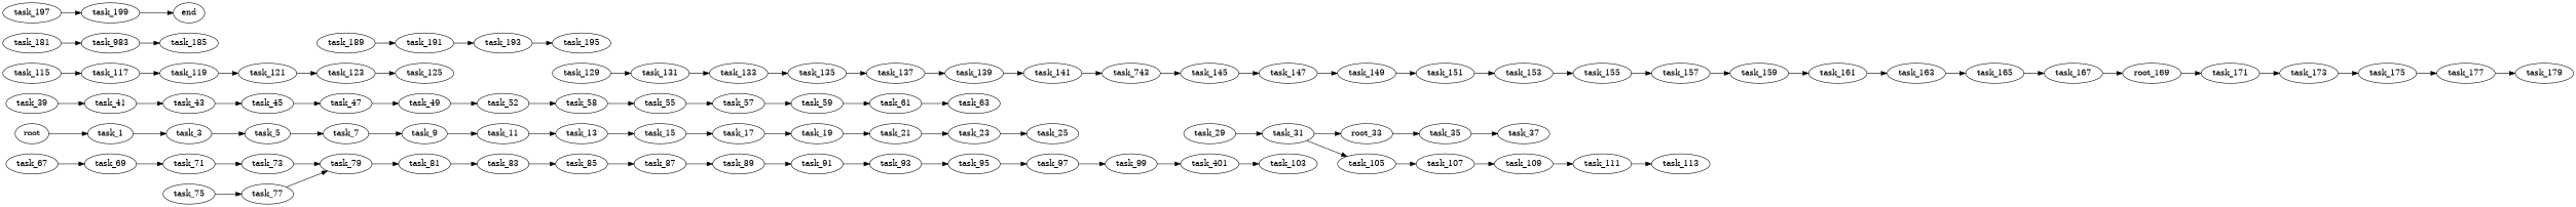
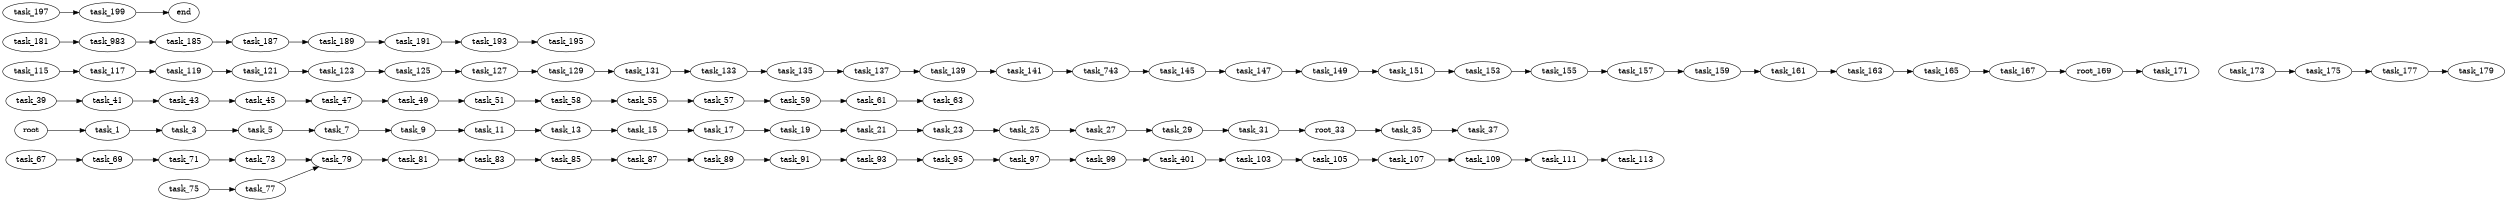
  digraph {
    rankdir=LR
    root
    task_1
    task_3
    task_5
    task_7
    task_9
    task_11
    task_13
    task_15
    task_17
    task_19
    task_21
    task_23
    task_25
+   task_27
    task_29
    task_31
    n18 [label=root_33]
    task_35
    task_37
    task_39
    task_41
    task_43
    task_45
    task_47
    task_49
-   task_51 [label=task_52]
+   task_51
    n28 [label=task_58]
    task_55
    task_57
    task_59
    task_61
    task_63
    task_67
    task_69
    task_71
    task_73
    task_79
    task_75
    task_77
    task_81
    task_83
    task_85
    task_87
    task_89
    task_91
    task_93
    task_95
    task_97
    task_99
    n51 [label=task_401]
    task_103
    task_105
    task_107
    task_109
    task_111
    task_113
    task_115
    task_117
    task_119
    task_121
    task_123
    task_125
+   task_127
    task_129
    task_131
    task_133
    task_135
    task_137
    task_139
    task_141
    n72 [label=task_743]
    task_145
    task_147
    task_149
    task_151
    task_153
    task_155
    task_157
    task_159
    task_161
    task_163
    task_165
    task_167
    n85 [label=root_169]
    task_171
    task_173
    task_175
    task_177
    task_179
    n91 [label=task_983]
    task_181
    task_185
+   task_187
    task_189
    task_191
    task_193
    task_195
    task_197
    task_199
    end
    root -> task_1
    task_1 -> task_3
    task_3 -> task_5
    task_5 -> task_7
    task_7 -> task_9
    task_9 -> task_11
    task_11 -> task_13
    task_13 -> task_15
    task_15 -> task_17
    task_17 -> task_19
    task_19 -> task_21
    task_21 -> task_23
    task_23 -> task_25
+   task_25 -> task_27
+   task_27 -> task_29
    task_29 -> task_31
    task_31 -> n18
    n18 -> task_35
    task_35 -> task_37
    task_39 -> task_41
    task_41 -> task_43
    task_43 -> task_45
    task_45 -> task_47
    task_47 -> task_49
    task_49 -> task_51
    task_51 -> n28
    n28 -> task_55
    task_55 -> task_57
    task_57 -> task_59
    task_59 -> task_61
    task_61 -> task_63
    task_67 -> task_69
    task_69 -> task_71
    task_71 -> task_73
    task_73 -> task_79
    task_79 -> task_81
    task_75 -> task_77
    task_77 -> task_79
    task_81 -> task_83
    task_83 -> task_85
    task_85 -> task_87
    task_87 -> task_89
    task_89 -> task_91
    task_91 -> task_93
    task_93 -> task_95
    task_95 -> task_97
    task_97 -> task_99
    task_99 -> n51
    n51 -> task_103
-   task_31 -> task_105
+   task_103 -> task_105
    task_105 -> task_107
    task_107 -> task_109
    task_109 -> task_111
    task_111 -> task_113
    task_115 -> task_117
    task_117 -> task_119
    task_119 -> task_121
    task_121 -> task_123
    task_123 -> task_125
+   task_125 -> task_127
+   task_127 -> task_129
    task_129 -> task_131
    task_131 -> task_133
    task_133 -> task_135
    task_135 -> task_137
    task_137 -> task_139
    task_139 -> task_141
    task_141 -> n72
    n72 -> task_145
    task_145 -> task_147
    task_147 -> task_149
    task_149 -> task_151
    task_151 -> task_153
    task_153 -> task_155
    task_155 -> task_157
    task_157 -> task_159
    task_159 -> task_161
    task_161 -> task_163
    task_163 -> task_165
    task_165 -> task_167
    task_167 -> n85
    n85 -> task_171
-   task_171 -> task_173
    task_173 -> task_175
    task_175 -> task_177
    task_177 -> task_179
    n91 -> task_185
    task_181 -> n91
+   task_185 -> task_187
+   task_187 -> task_189
    task_189 -> task_191
    task_191 -> task_193
    task_193 -> task_195
    task_197 -> task_199
    task_199 -> end
  }
